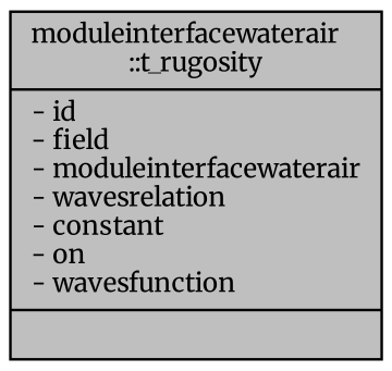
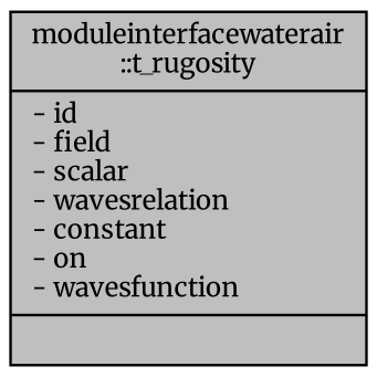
  digraph {
    fontname=Merriweather
-   n1 [color=black fillcolor=grey75 fontcolor=black fontname=Merriweather fontsize=10 height=0.2 label="{moduleinterfacewaterair\l::t_rugosity\n|- id\l- field\l- moduleinterfacewaterair\l- wavesrelation\l- constant\l- on\l- wavesfunction\l|}" shape=record style=filled width=0.4]
+   n1 [color=black fillcolor=grey75 fontcolor=black fontname=Merriweather fontsize=10 height=0.2 label="{moduleinterfacewaterair\l::t_rugosity\n|- id\l- field\l- scalar\l- wavesrelation\l- constant\l- on\l- wavesfunction\l|}" shape=record style=filled width=0.4]
  }
